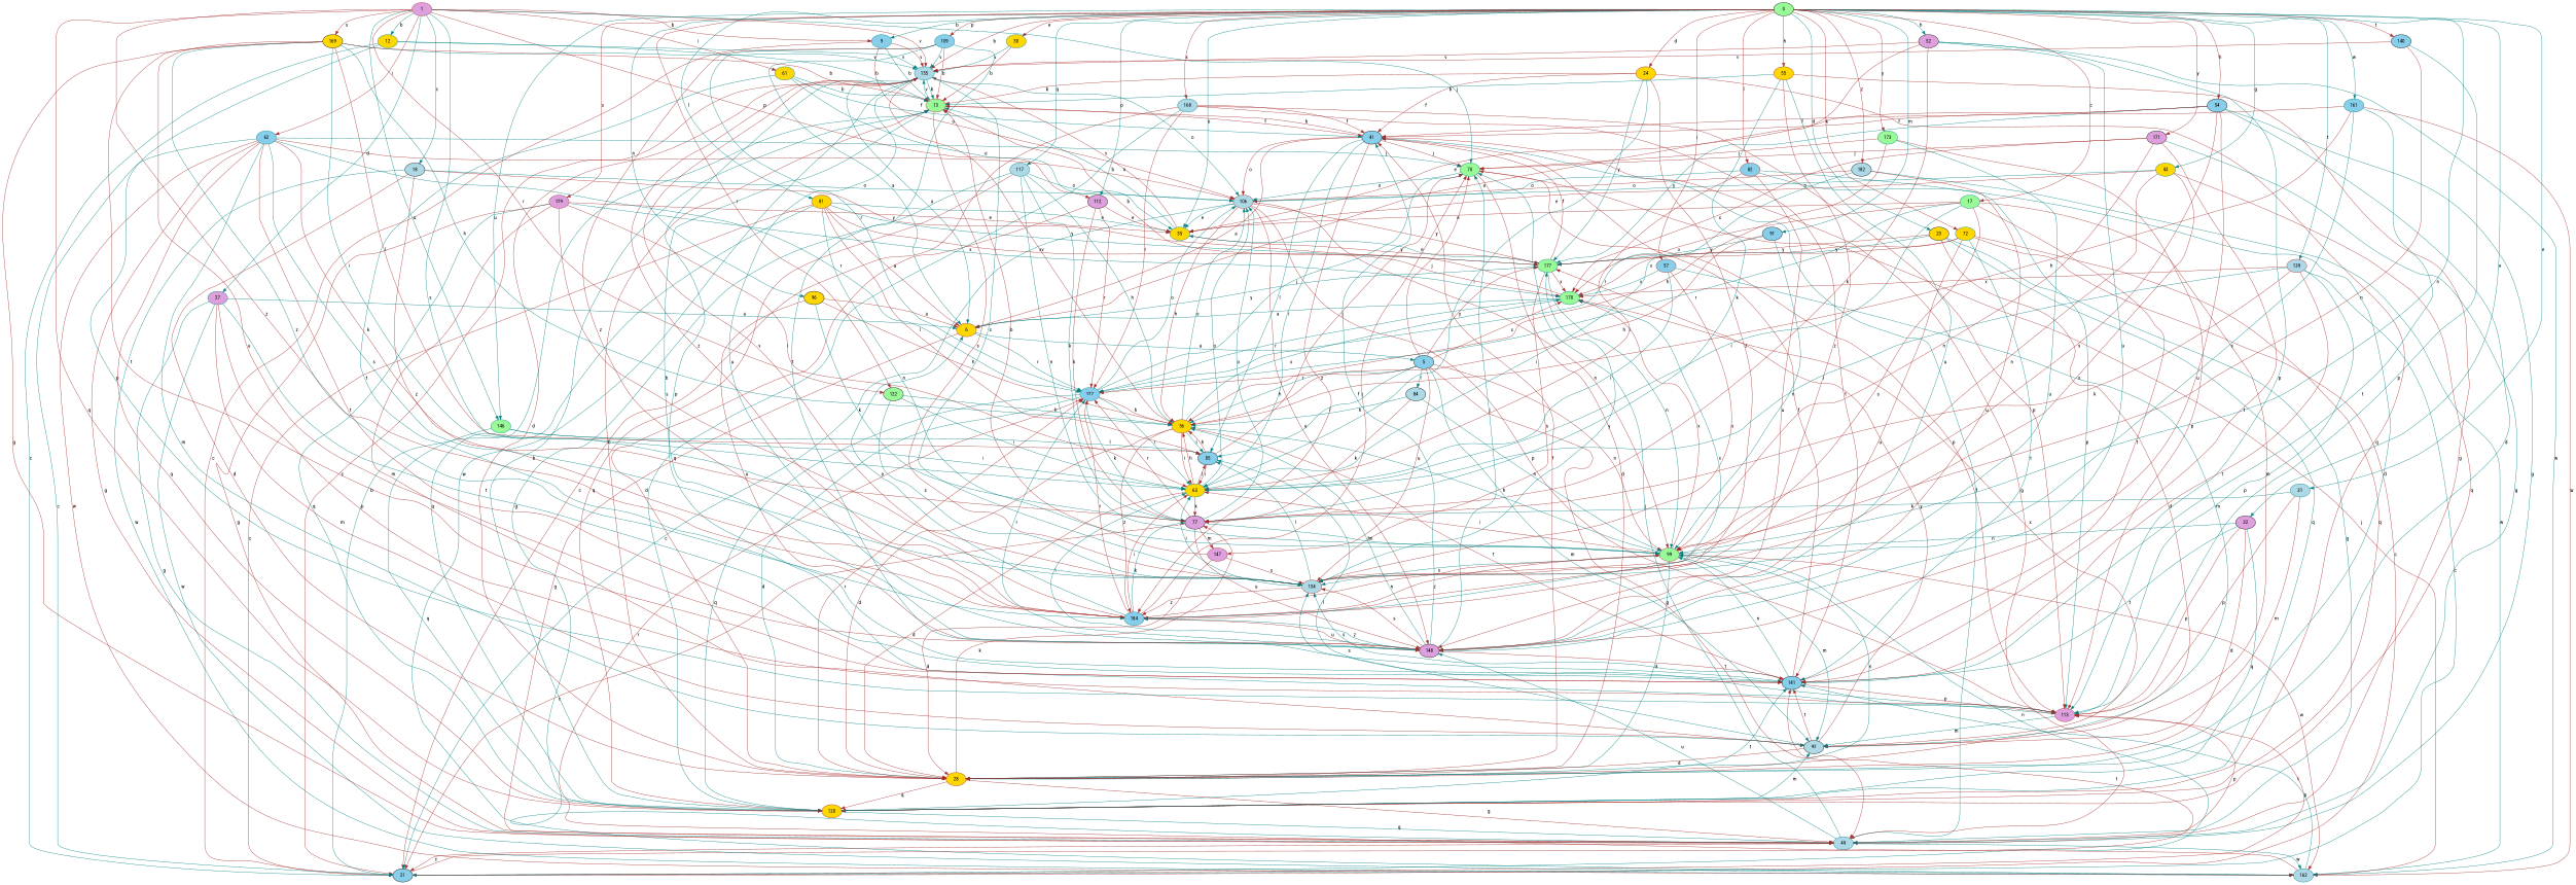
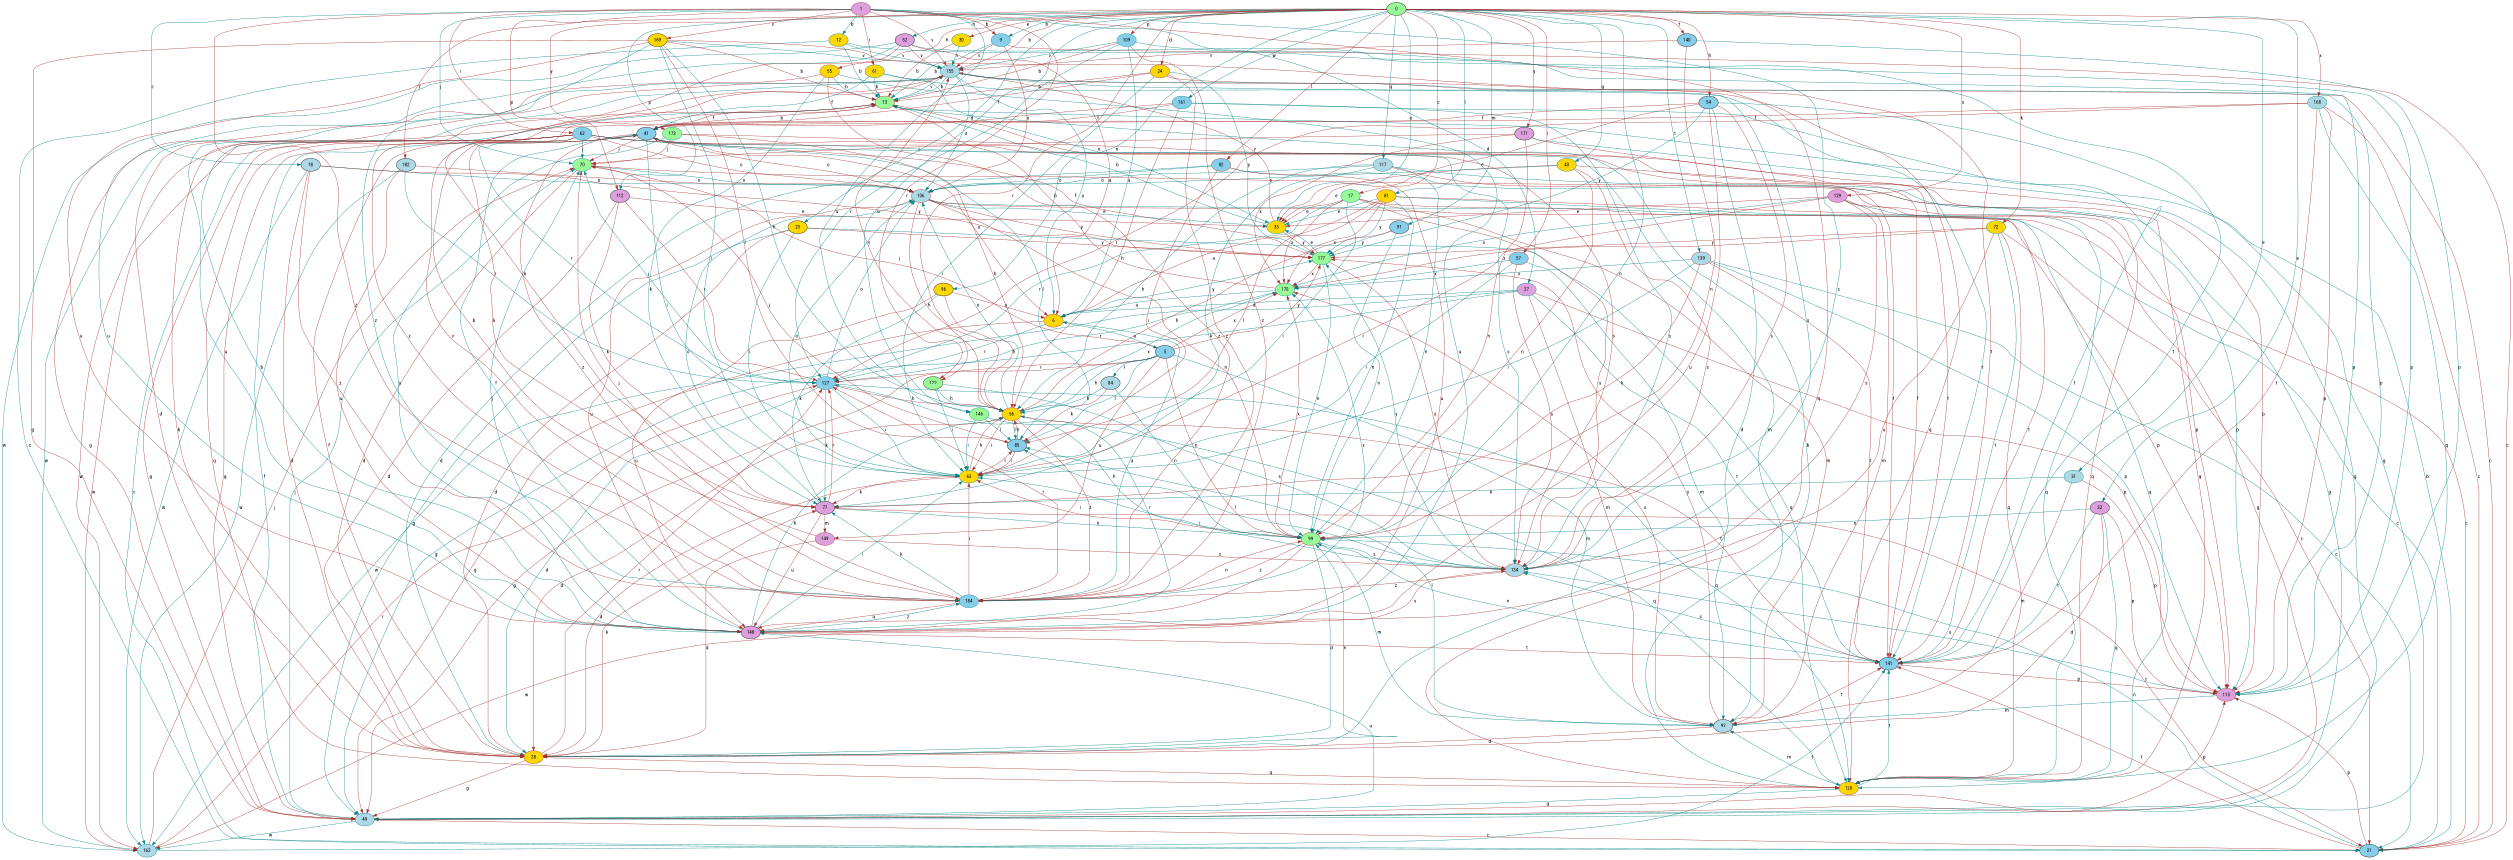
  strict digraph {
    fontname="Roboto Condensed"
    node [color=teal fillcolor=gold fontname="Roboto Condensed" style=filled]
    edge [color=brown fontname="Roboto Condensed"]
    0 [color=black fillcolor=palegreen]
    9 [fillcolor=skyblue]
    17 [fillcolor=palegreen]
    23 [color=black]
    24 [color=brown]
    30
    31 [fillcolor=lightblue]
    32 [color=black fillcolor=plum]
    35
    43
    52 [color=black fillcolor=plum]
    54 [color=black fillcolor=skyblue]
    55 [color=brown]
    57 [color=brown fillcolor=skyblue]
    72
    81 [color=brown]
    82 [color=brown fillcolor=skyblue]
    91 [color=black fillcolor=skyblue]
    96 [color=black]
    99 [color=brown fillcolor=palegreen]
    109 [fillcolor=skyblue]
    112 [color=black fillcolor=plum]
    117 [fillcolor=lightblue]
    122 [color=black fillcolor=palegreen]
    129 [color=brown fillcolor=plum]
    139 [color=brown fillcolor=lightblue]
    140 [color=black fillcolor=skyblue]
    146 [fillcolor=palegreen]
    155 [fillcolor=lightblue]
    161 [fillcolor=skyblue]
    168 [fillcolor=lightblue]
    171 [color=black fillcolor=plum]
    173 [fillcolor=palegreen]
    182 [color=black fillcolor=lightblue]
    13 [color=brown fillcolor=palegreen]
    21 [color=black fillcolor=skyblue]
    106 [color=brown fillcolor=lightblue]
    134 [color=brown fillcolor=lightblue]
    92 [color=black fillcolor=lightblue]
    127 [fillcolor=skyblue]
    170 [fillcolor=palegreen]
    63
    141 [color=black fillcolor=skyblue]
    120 [color=brown]
    49 [fillcolor=lightblue]
    177 [fillcolor=palegreen]
    28 [color=brown]
    184 [fillcolor=skyblue]
    41 [color=black fillcolor=skyblue]
    113 [color=brown fillcolor=plum]
    77 [color=black fillcolor=plum]
    6 [color=brown]
    162 [fillcolor=lightblue]
    148 [color=black fillcolor=plum]
    85 [color=black fillcolor=skyblue]
    56 [color=brown]
    70 [fillcolor=palegreen]
    1 [color=brown fillcolor=plum]
    12
    18 [color=black fillcolor=lightblue]
    27 [fillcolor=plum]
    61
    62 [fillcolor=skyblue]
    169 [color=black]
    5 [color=black fillcolor=skyblue]
    84 [color=black fillcolor=lightblue]
-   147 [color=brown fillcolor=plum]
+   147 [color=brown fillcolor=plum label=149]
    0 -> 9 [color=teal label=b]
    0 -> 17 [label=c]
    0 -> 23 [color=teal label=d]
    0 -> 24 [label=d]
    0 -> 30 [label=e]
    0 -> 31 [color=teal label=e]
    0 -> 32 [color=teal label=e]
    0 -> 35 [color=teal label=e]
    0 -> 43 [color=teal label=g]
    0 -> 52 [color=teal label=h]
    0 -> 54 [label=h]
    0 -> 55 [label=h]
    0 -> 57 [label=i]
    0 -> 72 [label=k]
    0 -> 81 [color=teal label=l]
    0 -> 82 [label=l]
    0 -> 91 [color=teal label=m]
    0 -> 96 [color=teal label=n]
    0 -> 99 [color=teal label=n]
    0 -> 109 [label=p]
    0 -> 112 [color=teal label=p]
    0 -> 117 [color=teal label=q]
    0 -> 122 [label=r]
    0 -> 129 [label=s]
    0 -> 139 [color=teal label=t]
    0 -> 140 [label=t]
    0 -> 146 [color=teal label=u]
    0 -> 155 [label=b]
    0 -> 161 [color=teal label=w]
    0 -> 168 [label=x]
    0 -> 171 [label=y]
    0 -> 173 [label=y]
    0 -> 182 [label=z]
    9 -> 155 [label=v]
    9 -> 13 [color=teal label=b]
    9 -> 21 [label=c]
    9 -> 106 [label=o]
    17 -> 35 [label=e]
    17 -> 134 [label=s]
    17 -> 92 [label=m]
    17 -> 127 [color=teal label=r]
    17 -> 170 [label=x]
    17 -> 63 [color=teal label=i]
    17 -> 141 [label=t]
    23 -> 63 [color=teal label=i]
    23 -> 120 [color=teal label=q]
    23 -> 49 [color=teal label=g]
    23 -> 177 [label=y]
    23 -> 28 [label=d]
    24 -> 13 [label=b]
    24 -> 63 [color=teal label=i]
    24 -> 120 [label=q]
    24 -> 177 [color=teal label=y]
    24 -> 184 [label=z]
    24 -> 41 [label=f]
    30 -> 155 [color=teal label=v]
    30 -> 13 [label=b]
    31 -> 92 [label=m]
    31 -> 113 [label=p]
    31 -> 77 [color=teal label=k]
    32 -> 99 [color=teal label=n]
    32 -> 141 [color=teal label=t]
    32 -> 120 [color=teal label=q]
    32 -> 28 [label=d]
    32 -> 113 [label=p]
    35 -> 155 [label=v]
    35 -> 13 [color=teal label=b]
    35 -> 177 [label=y]
    43 -> 35 [label=e]
    43 -> 99 [label=n]
    43 -> 106 [color=teal label=o]
    43 -> 134 [label=s]
    43 -> 120 [label=q]
    52 -> 155 [label=v]
    52 -> 113 [color=teal label=p]
    52 -> 77 [label=k]
    52 -> 6 [label=a]
    52 -> 162 [color=teal label=w]
    52 -> 148 [color=teal label=u]
    54 -> 35 [label=e]
    54 -> 134 [label=s]
    54 -> 49 [color=teal label=g]
    54 -> 177 [color=teal label=y]
    54 -> 28 [color=teal label=d]
    54 -> 41 [label=f]
    54 -> 148 [label=u]
    55 -> 13 [color=teal label=b]
    55 -> 49 [label=g]
    55 -> 184 [label=z]
    55 -> 77 [color=teal label=k]
    55 -> 148 [color=teal label=u]
    57 -> 134 [label=s]
    57 -> 92 [color=teal label=m]
    57 -> 170 [color=teal label=x]
    57 -> 63 [color=teal label=i]
    72 -> 21 [label=c]
    72 -> 170 [label=x]
    72 -> 141 [color=teal label=t]
    72 -> 120 [label=q]
    72 -> 177 [label=y]
    72 -> 148 [label=u]
    81 -> 35 [color=teal label=e]
    81 -> 99 [color=teal label=n]
    81 -> 21 [label=c]
    81 -> 170 [label=x]
    81 -> 120 [color=teal label=q]
    81 -> 177 [color=teal label=y]
    81 -> 6 [label=a]
    81 -> 85 [label=l]
    82 -> 106 [color=teal label=o]
    82 -> 63 [label=i]
    82 -> 28 [color=teal label=d]
    82 -> 113 [color=teal label=p]
    82 -> 148 [label=u]
    91 -> 99 [color=teal label=n]
    91 -> 177 [color=teal label=y]
    91 -> 56 [label=h]
    96 -> 77 [color=teal label=k]
    96 -> 6 [label=a]
    96 -> 148 [label=u]
    96 -> 56 [label=h]
    99 -> 134 [color=teal label=s]
    99 -> 92 [color=teal label=m]
    99 -> 170 [label=x]
    99 -> 63 [label=i]
    99 -> 28 [color=teal label=d]
    99 -> 184 [label=z]
    99 -> 162 [label=w]
    99 -> 56 [color=teal label=h]
    109 -> 155 [color=teal label=v]
    109 -> 13 [label=b]
    109 -> 127 [color=teal label=r]
    109 -> 141 [color=teal label=t]
    109 -> 184 [label=z]
    109 -> 6 [color=teal label=a]
    112 -> 35 [label=e]
    112 -> 127 [label=r]
    112 -> 28 [label=d]
    112 -> 77 [label=k]
    117 -> 99 [color=teal label=n]
    117 -> 106 [color=teal label=o]
    117 -> 120 [label=q]
    117 -> 49 [color=teal label=g]
    117 -> 77 [color=teal label=k]
    117 -> 56 [color=teal label=h]
    122 -> 134 [color=teal label=s]
    122 -> 63 [color=teal label=i]
    122 -> 56 [color=teal label=h]
    129 -> 35 [label=e]
    129 -> 134 [label=s]
    129 -> 92 [label=m]
    129 -> 170 [color=teal label=x]
    129 -> 63 [label=i]
    129 -> 120 [color=teal label=q]
    129 -> 49 [label=g]
    139 -> 21 [color=teal label=c]
-   139 -> 170 [label=x]
+   139 -> 170 [color=teal label=x]
    139 -> 63 [color=teal label=i]
    139 -> 141 [label=t]
    139 -> 113 [color=teal label=p]
    139 -> 77 [label=k]
    140 -> 99 [label=n]
    140 -> 155 [label=v]
    140 -> 113 [color=teal label=p]
    146 -> 63 [color=teal label=i]
    146 -> 120 [color=teal label=q]
    146 -> 85 [color=teal label=l]
    155 -> 13 [color=teal label=b]
    155 -> 21 [label=c]
    155 -> 106 [color=teal label=o]
    155 -> 134 [color=teal label=s]
    155 -> 28 [label=d]
    155 -> 184 [label=z]
    155 -> 113 [color=teal label=p]
    155 -> 6 [color=teal label=a]
    155 -> 162 [color=teal label=w]
    155 -> 148 [color=teal label=u]
    161 -> 134 [color=teal label=s]
    161 -> 141 [color=teal label=t]
    161 -> 41 [label=f]
    161 -> 162 [label=w]
    161 -> 56 [label=h]
    168 -> 21 [label=c]
    168 -> 127 [label=r]
    168 -> 141 [label=t]
    168 -> 120 [color=teal label=q]
    168 -> 41 [label=f]
    168 -> 113 [label=p]
    171 -> 99 [label=n]
    171 -> 170 [label=x]
    171 -> 141 [label=t]
    171 -> 49 [color=teal label=g]
    171 -> 70 [label=j]
    173 -> 113 [label=p]
    173 -> 148 [color=teal label=u]
    173 -> 56 [label=h]
    173 -> 70 [label=j]
    182 -> 106 [label=o]
    182 -> 127 [color=teal label=r]
    182 -> 162 [color=teal label=w]
    182 -> 148 [label=u]
    13 -> 155 [color=teal label=v]
    13 -> 134 [label=s]
    13 -> 41 [label=f]
    21 -> 99 [color=teal label=n]
    21 -> 13 [color=teal label=b]
    21 -> 141 [label=t]
    21 -> 113 [label=p]
    106 -> 35 [color=teal label=e]
    106 -> 99 [label=n]
    106 -> 21 [color=teal label=c]
    106 -> 177 [label=y]
    106 -> 113 [label=p]
    106 -> 148 [label=u]
    106 -> 56 [label=h]
    134 -> 63 [color=teal label=i]
    134 -> 177 [color=teal label=y]
    134 -> 184 [label=z]
    134 -> 85 [color=teal label=l]
    92 -> 170 [label=x]
    92 -> 141 [label=t]
    92 -> 177 [label=y]
    92 -> 28 [label=d]
    92 -> 85 [color=teal label=l]
    127 -> 106 [color=teal label=o]
    127 -> 63 [color=teal label=i]
    127 -> 120 [color=teal label=q]
    127 -> 28 [color=teal label=d]
    127 -> 77 [color=teal label=k]
    127 -> 56 [label=h]
    127 -> 70 [color=teal label=j]
    170 -> 13 [label=b]
    170 -> 127 [color=teal label=r]
    170 -> 6 [color=teal label=a]
    63 -> 106 [color=teal label=o]
    63 -> 28 [label=d]
    63 -> 77 [label=k]
    63 -> 85 [label=l]
    63 -> 56 [label=h]
    141 -> 99 [color=teal label=n]
    141 -> 134 [color=teal label=s]
    141 -> 41 [label=f]
    141 -> 113 [label=p]
    120 -> 13 [color=teal label=b]
    120 -> 92 [color=teal label=m]
    120 -> 141 [color=teal label=t]
    120 -> 49 [color=teal label=g]
    49 -> 21 [label=c]
    49 -> 41 [color=teal label=f]
    49 -> 113 [label=p]
    49 -> 162 [color=teal label=w]
    49 -> 148 [color=teal label=u]
    49 -> 70 [color=teal label=j]
    177 -> 35 [color=teal label=e]
    177 -> 99 [color=teal label=n]
    177 -> 134 [label=s]
    177 -> 170 [label=x]
    177 -> 41 [label=f]
    28 -> 99 [color=teal label=n]
    28 -> 13 [label=b]
    28 -> 127 [label=r]
    28 -> 120 [label=q]
    28 -> 49 [label=g]
    28 -> 41 [label=f]
    28 -> 77 [label=k]
    184 -> 99 [label=n]
    184 -> 155 [label=v]
    184 -> 127 [label=r]
    184 -> 170 [color=teal label=x]
    184 -> 63 [label=i]
    184 -> 77 [color=teal label=k]
    184 -> 6 [color=teal label=a]
    184 -> 148 [label=u]
    184 -> 70 [label=j]
    41 -> 13 [label=b]
    41 -> 106 [label=o]
    41 -> 63 [color=teal label=i]
    41 -> 49 [label=g]
    41 -> 184 [label=z]
    41 -> 6 [label=a]
    41 -> 85 [color=teal label=l]
    41 -> 70 [label=j]
    113 -> 134 [color=teal label=s]
    113 -> 92 [color=teal label=m]
    77 -> 99 [color=teal label=n]
    77 -> 21 [label=c]
    77 -> 106 [color=teal label=o]
    77 -> 127 [label=r]
    77 -> 148 [label=u]
    77 -> 147 [label=m]
    6 -> 127 [color=teal label=r]
    6 -> 49 [label=g]
    6 -> 177 [color=teal label=y]
    6 -> 5 [color=teal label=a]
    162 -> 127 [label=r]
    162 -> 141 [color=teal label=t]
    162 -> 70 [label=j]
    148 -> 13 [color=teal label=b]
    148 -> 134 [label=s]
    148 -> 127 [color=teal label=r]
    148 -> 63 [color=teal label=i]
    148 -> 141 [label=t]
    148 -> 184 [color=teal label=z]
    148 -> 41 [color=teal label=f]
    148 -> 56 [color=teal label=h]
    148 -> 70 [color=teal label=j]
    85 -> 63 [label=i]
    85 -> 56 [label=h]
    85 -> 70 [label=j]
    56 -> 155 [label=v]
    56 -> 106 [color=teal label=o]
    56 -> 170 [color=teal label=x]
    56 -> 63 [label=i]
    56 -> 141 [label=t]
    56 -> 28 [label=d]
    56 -> 184 [label=z]
    56 -> 85 [color=teal label=l]
    70 -> 106 [color=teal label=o]
    70 -> 28 [label=d]
    70 -> 113 [label=p]
    1 -> 9 [label=b]
    1 -> 112 [label=p]
    1 -> 122 [label=r]
    1 -> 146 [color=teal label=u]
    1 -> 155 [label=v]
    1 -> 134 [color=teal label=s]
    1 -> 120 [label=q]
    1 -> 184 [label=z]
    1 -> 70 [color=teal label=j]
    1 -> 12 [color=teal label=b]
    1 -> 18 [color=teal label=c]
    1 -> 27 [color=teal label=d]
    1 -> 61 [label=i]
    1 -> 62 [label=i]
    1 -> 169 [label=x]
    12 -> 155 [color=teal label=v]
    12 -> 13 [color=teal label=b]
    12 -> 21 [color=teal label=c]
    12 -> 113 [color=teal label=p]
    18 -> 106 [color=teal label=o]
    18 -> 177 [label=y]
    18 -> 28 [label=d]
    18 -> 184 [label=z]
    18 -> 162 [color=teal label=w]
    27 -> 92 [label=m]
    27 -> 141 [color=teal label=t]
    27 -> 49 [color=teal label=g]
    27 -> 113 [label=p]
    27 -> 6 [color=teal label=a]
    27 -> 162 [color=teal label=w]
    61 -> 35 [color=teal label=e]
    61 -> 13 [color=teal label=b]
    61 -> 141 [color=teal label=t]
    61 -> 41 [color=teal label=f]
    62 -> 21 [color=teal label=c]
    62 -> 106 [label=o]
    62 -> 134 [color=teal label=s]
    62 -> 92 [color=teal label=m]
    62 -> 127 [color=teal label=r]
    62 -> 141 [label=t]
    62 -> 120 [label=q]
    62 -> 49 [label=g]
    62 -> 77 [label=k]
    62 -> 162 [label=w]
    62 -> 70 [color=teal label=j]
    169 -> 155 [color=teal label=v]
    169 -> 13 [label=b]
    169 -> 63 [color=teal label=i]
    169 -> 141 [label=t]
    169 -> 49 [label=g]
    169 -> 184 [color=teal label=z]
    169 -> 148 [label=u]
    169 -> 85 [label=l]
    169 -> 56 [color=teal label=h]
    5 -> 99 [label=n]
    5 -> 92 [color=teal label=m]
    5 -> 127 [label=r]
    5 -> 170 [label=x]
    5 -> 49 [label=g]
    5 -> 177 [label=y]
    5 -> 85 [color=teal label=l]
    5 -> 56 [color=teal label=h]
    5 -> 70 [label=j]
    5 -> 84 [color=teal label=l]
    5 -> 147 [label=u]
    84 -> 99 [color=teal label=n]
-   84 -> 77 [label=k]
+   84 -> 85 [label=k]
    84 -> 56 [color=teal label=h]
    147 -> 13 [label=b]
    147 -> 134 [label=s]
    147 -> 28 [label=d]
  }
